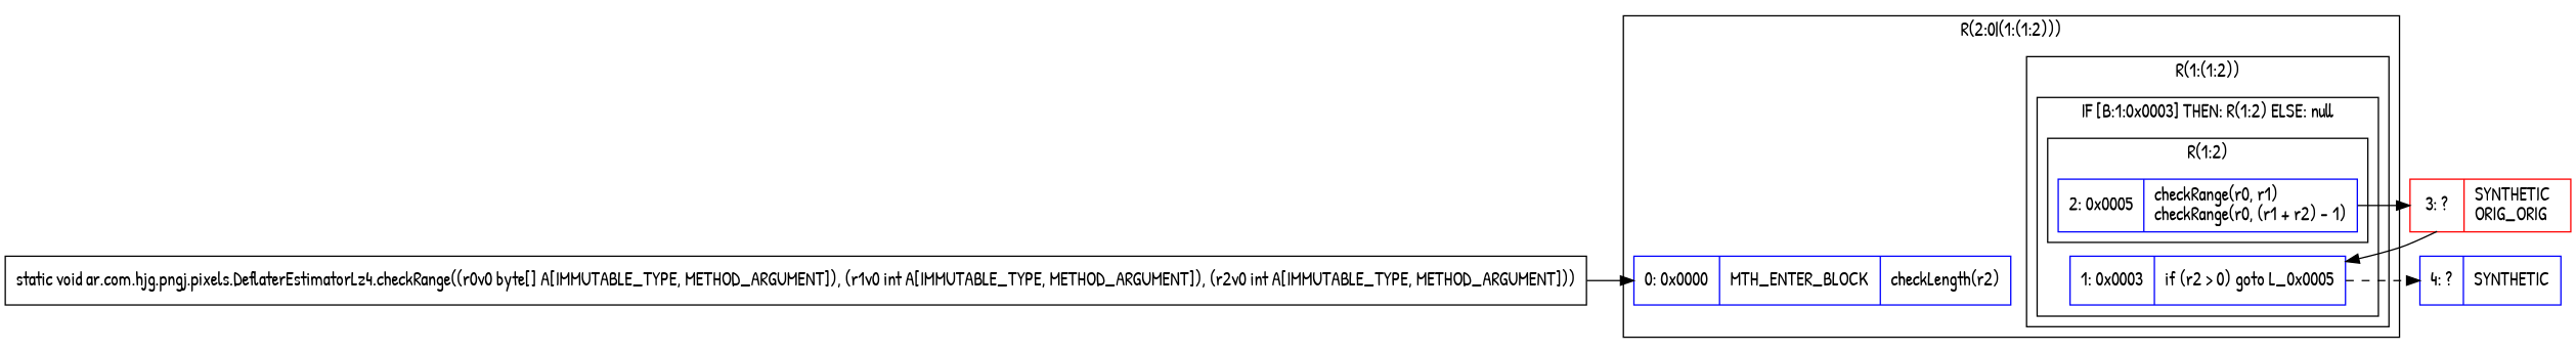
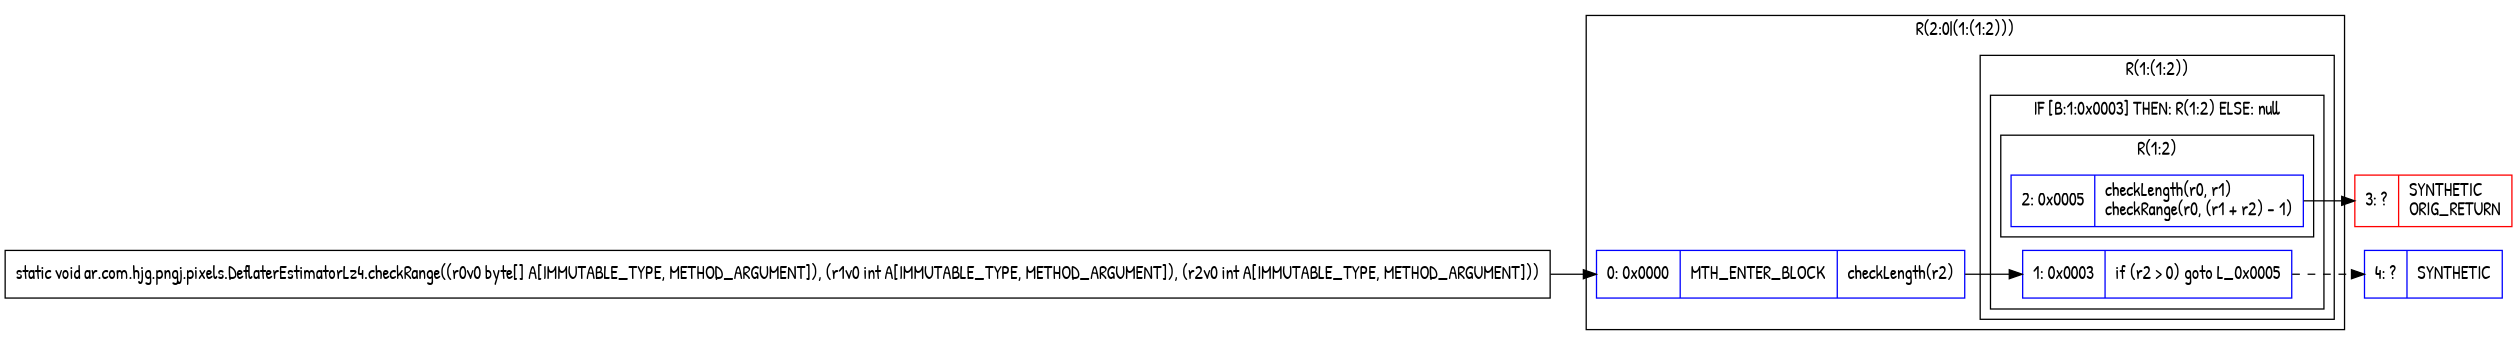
  digraph {
    fontname="Patrick Hand"
    rankdir=LR
    node [color=blue fontname="Patrick Hand" shape=record]
    edge [fontname="Patrick Hand"]
-   n1 [label="{2\:\ 0x0005|checkRange(r0, r1)\lcheckRange(r0, (r1 + r2) \- 1)\l}"]
+   n1 [label="{2\:\ 0x0005|checkLength(r0, r1)\lcheckRange(r0, (r1 + r2) \- 1)\l}"]
    n2 [label="{1\:\ 0x0003|if (r2 \> 0) goto L_0x0005\l}"]
    n3 [label="{0\:\ 0x0000|MTH_ENTER_BLOCK\l|checkLength(r2)\l}"]
-   n4 [color=red label="{3\:\ ?|SYNTHETIC\lORIG_ORIG\l}"]
+   n4 [color=red label="{3\:\ ?|SYNTHETIC\lORIG_RETURN\l}"]
    n5 [label="{4\:\ ?|SYNTHETIC\l}"]
    n6 [label="{static void ar.com.hjg.pngj.pixels.DeflaterEstimatorLz4.checkRange((r0v0 byte[] A[IMMUTABLE_TYPE, METHOD_ARGUMENT]), (r1v0 int A[IMMUTABLE_TYPE, METHOD_ARGUMENT]), (r2v0 int A[IMMUTABLE_TYPE, METHOD_ARGUMENT])) }" color=""]
    subgraph cluster_1 {
      label="R(2:0|(1:(1:2)))"
      n3
      subgraph cluster_2 {
        label="R(1:(1:2))"
        subgraph cluster_3 {
          label="IF [B:1:0x0003] THEN: R(1:2) ELSE: null"
          n2
          subgraph cluster_4 {
            label="R(1:2)"
            n1
          }
        }
      }
    }
    n1 -> n4
    n2 -> n5 [style=dashed]
-   n4 -> n2
+   n3 -> n2
    n6 -> n3
  }
